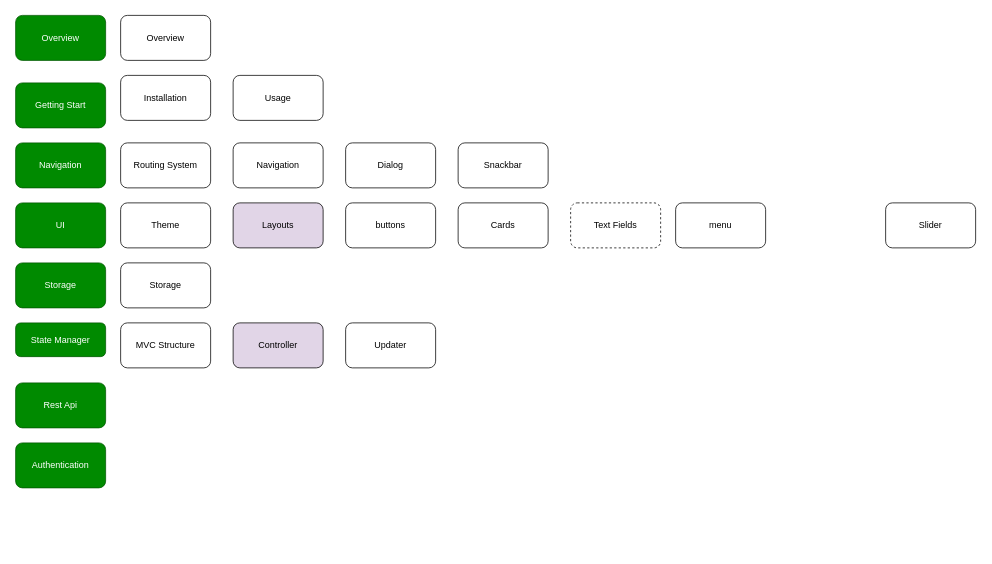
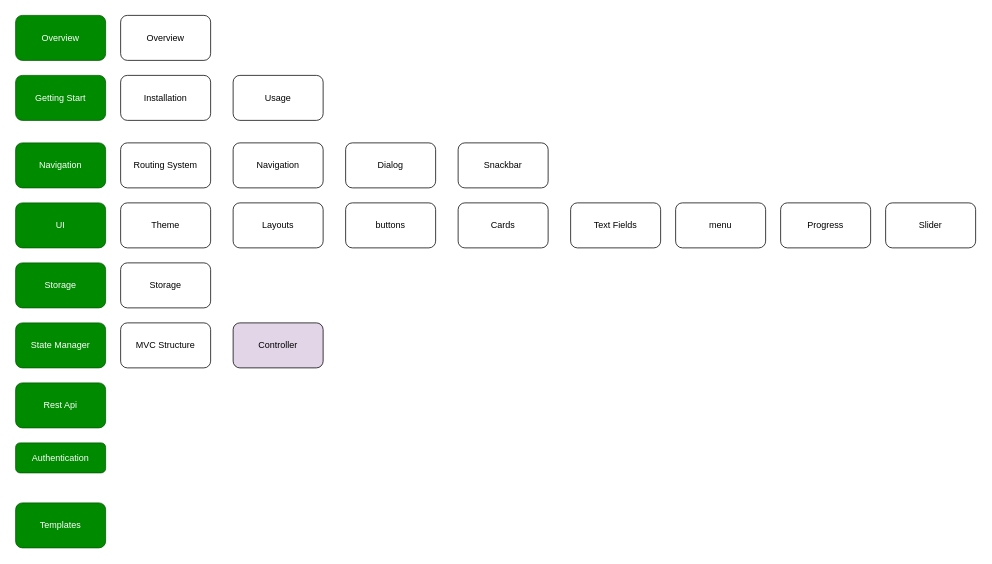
  <mxCell id="0" />
  <mxCell id="1" parent="0" />
  <mxCell id="2" value="UI" style="rounded=1;whiteSpace=wrap;html=1;fillColor=#008a00;fontColor=#ffffff;strokeColor=#005700;" parent="1" vertex="1"><mxGeometry x="20" y="270" width="120" height="60" as="geometry" /></mxCell>
  <mxCell id="3" value="Storage" style="rounded=1;whiteSpace=wrap;html=1;fillColor=#008a00;fontColor=#ffffff;strokeColor=#005700;" parent="1" vertex="1"><mxGeometry x="20" y="350" width="120" height="60" as="geometry" /></mxCell>
- <mxCell id="4" value="State Manager" style="rounded=1;whiteSpace=wrap;html=1;fillColor=#008a00;fontColor=#ffffff;strokeColor=#005700;" parent="1" vertex="1"><mxGeometry x="20" y="430" width="120" height="45" as="geometry" /></mxCell>
- <mxCell id="5" value="Getting Start" style="rounded=1;whiteSpace=wrap;html=1;fillColor=#008a00;fontColor=#ffffff;strokeColor=#005700;" parent="1" vertex="1"><mxGeometry x="20" y="110" width="120" height="60" as="geometry" /></mxCell>
+ <mxCell id="4" value="State Manager" style="rounded=1;whiteSpace=wrap;html=1;fillColor=#008a00;fontColor=#ffffff;strokeColor=#005700;" parent="1" vertex="1"><mxGeometry x="20" y="430" width="120" height="60" as="geometry" /></mxCell>
+ <mxCell id="5" value="Getting Start" style="rounded=1;whiteSpace=wrap;html=1;fillColor=#008a00;fontColor=#ffffff;strokeColor=#005700;" parent="1" vertex="1"><mxGeometry x="20" y="100" width="120" height="60" as="geometry" /></mxCell>
  <mxCell id="6" value="Overview" style="rounded=1;whiteSpace=wrap;html=1;fillColor=#008a00;fontColor=#ffffff;strokeColor=#005700;" parent="1" vertex="1"><mxGeometry x="20" y="20" width="120" height="60" as="geometry" /></mxCell>
+ <mxCell id="7" value="Templates" style="rounded=1;whiteSpace=wrap;html=1;fillColor=#008a00;fontColor=#ffffff;strokeColor=#005700;" parent="1" vertex="1"><mxGeometry x="20" y="670" width="120" height="60" as="geometry" /></mxCell>
  <mxCell id="8" value="Installation" style="rounded=1;whiteSpace=wrap;html=1;" parent="1" vertex="1"><mxGeometry x="160" y="100" width="120" height="60" as="geometry" /></mxCell>
  <mxCell id="9" value="Usage" style="rounded=1;whiteSpace=wrap;html=1;" parent="1" vertex="1"><mxGeometry x="310" y="100" width="120" height="60" as="geometry" /></mxCell>
  <mxCell id="10" value="Theme" style="rounded=1;whiteSpace=wrap;html=1;" parent="1" vertex="1"><mxGeometry x="160" y="270" width="120" height="60" as="geometry" /></mxCell>
- <mxCell id="11" value="Layouts" style="rounded=1;whiteSpace=wrap;html=1;fillColor=#e1d5e7;" parent="1" vertex="1"><mxGeometry x="310" y="270" width="120" height="60" as="geometry" /></mxCell>
+ <mxCell id="11" value="Layouts" style="rounded=1;whiteSpace=wrap;html=1;" parent="1" vertex="1"><mxGeometry x="310" y="270" width="120" height="60" as="geometry" /></mxCell>
  <mxCell id="12" value="buttons" style="rounded=1;whiteSpace=wrap;html=1;" parent="1" vertex="1"><mxGeometry x="460" y="270" width="120" height="60" as="geometry" /></mxCell>
  <mxCell id="13" value="Storage" style="rounded=1;whiteSpace=wrap;html=1;" parent="1" vertex="1"><mxGeometry x="160" y="350" width="120" height="60" as="geometry" /></mxCell>
  <mxCell id="14" value="Overview" style="rounded=1;whiteSpace=wrap;html=1;" parent="1" vertex="1"><mxGeometry x="160" y="20" width="120" height="60" as="geometry" /></mxCell>
  <mxCell id="15" value="MVC Structure" style="rounded=1;whiteSpace=wrap;html=1;" parent="1" vertex="1"><mxGeometry x="160" y="430" width="120" height="60" as="geometry" /></mxCell>
  <mxCell id="16" value="Controller" style="rounded=1;whiteSpace=wrap;html=1;fillColor=#e1d5e7;" parent="1" vertex="1"><mxGeometry x="310" y="430" width="120" height="60" as="geometry" /></mxCell>
- <mxCell id="17" value="Updater" style="rounded=1;whiteSpace=wrap;html=1;" parent="1" vertex="1"><mxGeometry x="460" y="430" width="120" height="60" as="geometry" /></mxCell>
  <mxCell id="18" value="Cards" style="rounded=1;whiteSpace=wrap;html=1;" parent="1" vertex="1"><mxGeometry x="610" y="270" width="120" height="60" as="geometry" /></mxCell>
- <mxCell id="19" value="Text Fields" style="rounded=1;whiteSpace=wrap;html=1;dashed=1;" parent="1" vertex="1"><mxGeometry x="760" y="270" width="120" height="60" as="geometry" /></mxCell>
+ <mxCell id="19" value="Text Fields" style="rounded=1;whiteSpace=wrap;html=1;" parent="1" vertex="1"><mxGeometry x="760" y="270" width="120" height="60" as="geometry" /></mxCell>
  <mxCell id="20" value="menu" style="rounded=1;whiteSpace=wrap;html=1;" parent="1" vertex="1"><mxGeometry x="900" y="270" width="120" height="60" as="geometry" /></mxCell>
  <mxCell id="21" value="Navigation" style="rounded=1;whiteSpace=wrap;html=1;fillColor=#008a00;fontColor=#ffffff;strokeColor=#005700;" parent="1" vertex="1"><mxGeometry x="20" y="190" width="120" height="60" as="geometry" /></mxCell>
  <mxCell id="22" value="Routing System" style="rounded=1;whiteSpace=wrap;html=1;" parent="1" vertex="1"><mxGeometry x="160" y="190" width="120" height="60" as="geometry" /></mxCell>
  <mxCell id="23" value="Navigation" style="rounded=1;whiteSpace=wrap;html=1;" parent="1" vertex="1"><mxGeometry x="310" y="190" width="120" height="60" as="geometry" /></mxCell>
  <mxCell id="24" value="Dialog" style="rounded=1;whiteSpace=wrap;html=1;" parent="1" vertex="1"><mxGeometry x="460" y="190" width="120" height="60" as="geometry" /></mxCell>
  <mxCell id="25" value="Snackbar" style="rounded=1;whiteSpace=wrap;html=1;" parent="1" vertex="1"><mxGeometry x="610" y="190" width="120" height="60" as="geometry" /></mxCell>
+ <mxCell id="26" value="Progress" style="rounded=1;whiteSpace=wrap;html=1;" parent="1" vertex="1"><mxGeometry x="1040" y="270" width="120" height="60" as="geometry" /></mxCell>
  <mxCell id="27" value="Slider" style="rounded=1;whiteSpace=wrap;html=1;" parent="1" vertex="1"><mxGeometry x="1180" y="270" width="120" height="60" as="geometry" /></mxCell>
- <mxCell id="28" value="Authentication" style="rounded=1;whiteSpace=wrap;html=1;fillColor=#008a00;fontColor=#ffffff;strokeColor=#005700;" parent="1" vertex="1"><mxGeometry x="20" y="590" width="120" height="60" as="geometry" /></mxCell>
+ <mxCell id="28" value="Authentication" style="rounded=1;whiteSpace=wrap;html=1;fillColor=#008a00;fontColor=#ffffff;strokeColor=#005700;" parent="1" vertex="1"><mxGeometry x="20" y="590" width="120" height="40" as="geometry" /></mxCell>
  <mxCell id="29" value="Rest Api" style="rounded=1;whiteSpace=wrap;html=1;fillColor=#008a00;fontColor=#ffffff;strokeColor=#005700;" parent="1" vertex="1"><mxGeometry x="20" y="510" width="120" height="60" as="geometry" /></mxCell>
